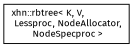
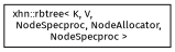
  digraph {
    rankdir=TB
    fontname="Fira Sans"
-   n1 [color=black fillcolor=white fontname="Fira Sans" fontsize=10 height=0.2 label="xhn::rbtree\< K, V,\l Lessproc, NodeAllocator,\l NodeSpecproc \>" shape=record style=filled width=0.4]
+   n1 [color=black fillcolor=white fontname="Fira Sans" fontsize=10 height=0.2 label="xhn::rbtree\< K, V,\l NodeSpecproc, NodeAllocator,\l NodeSpecproc \>" shape=record style=filled width=0.4]
  }
